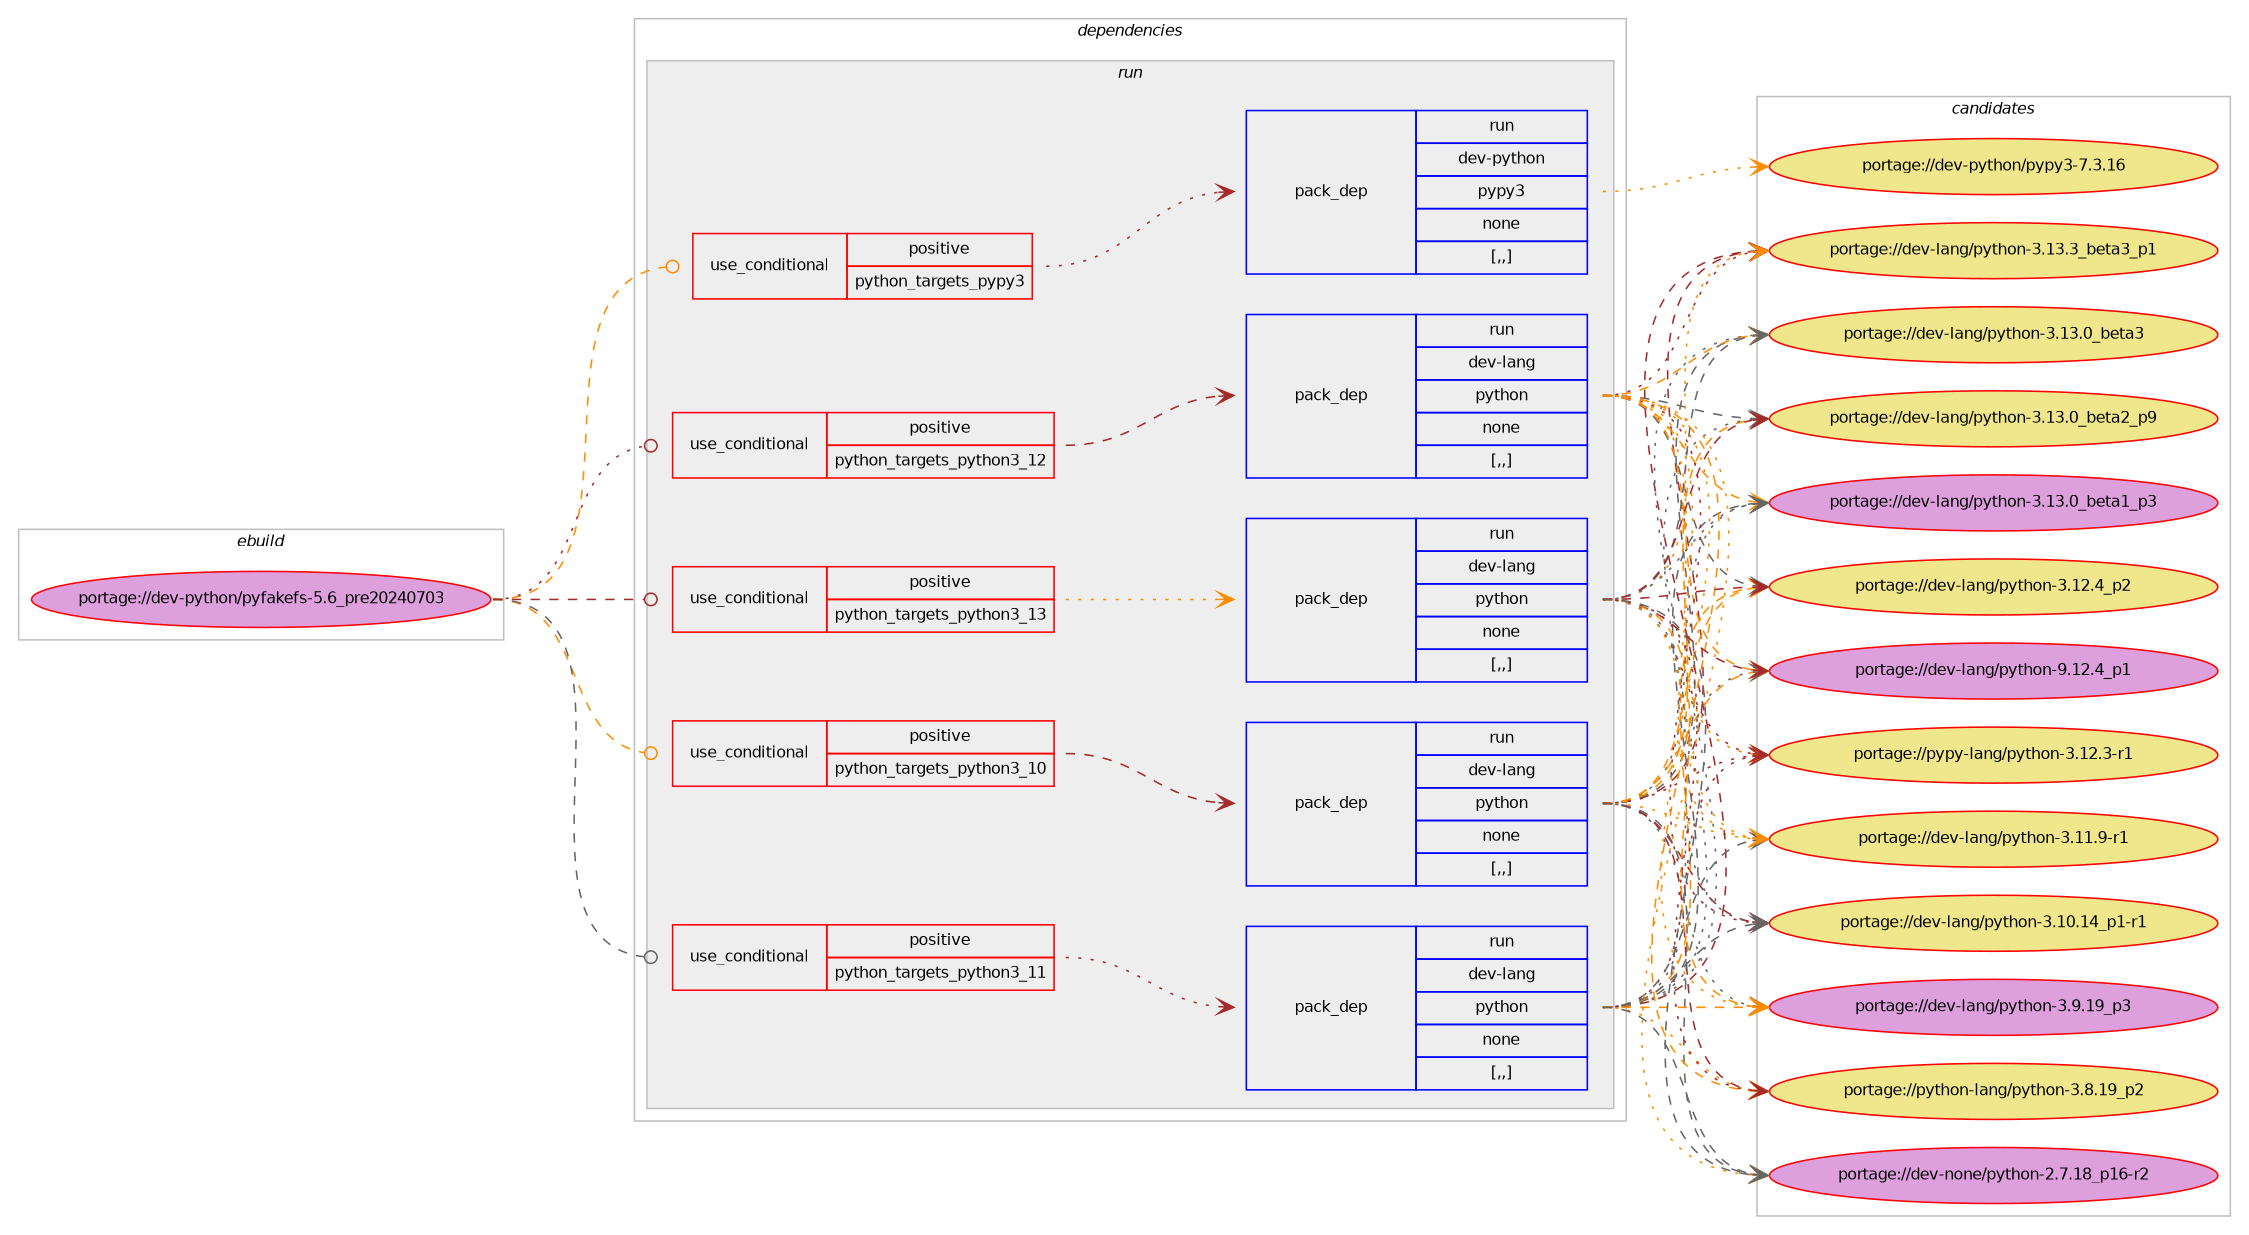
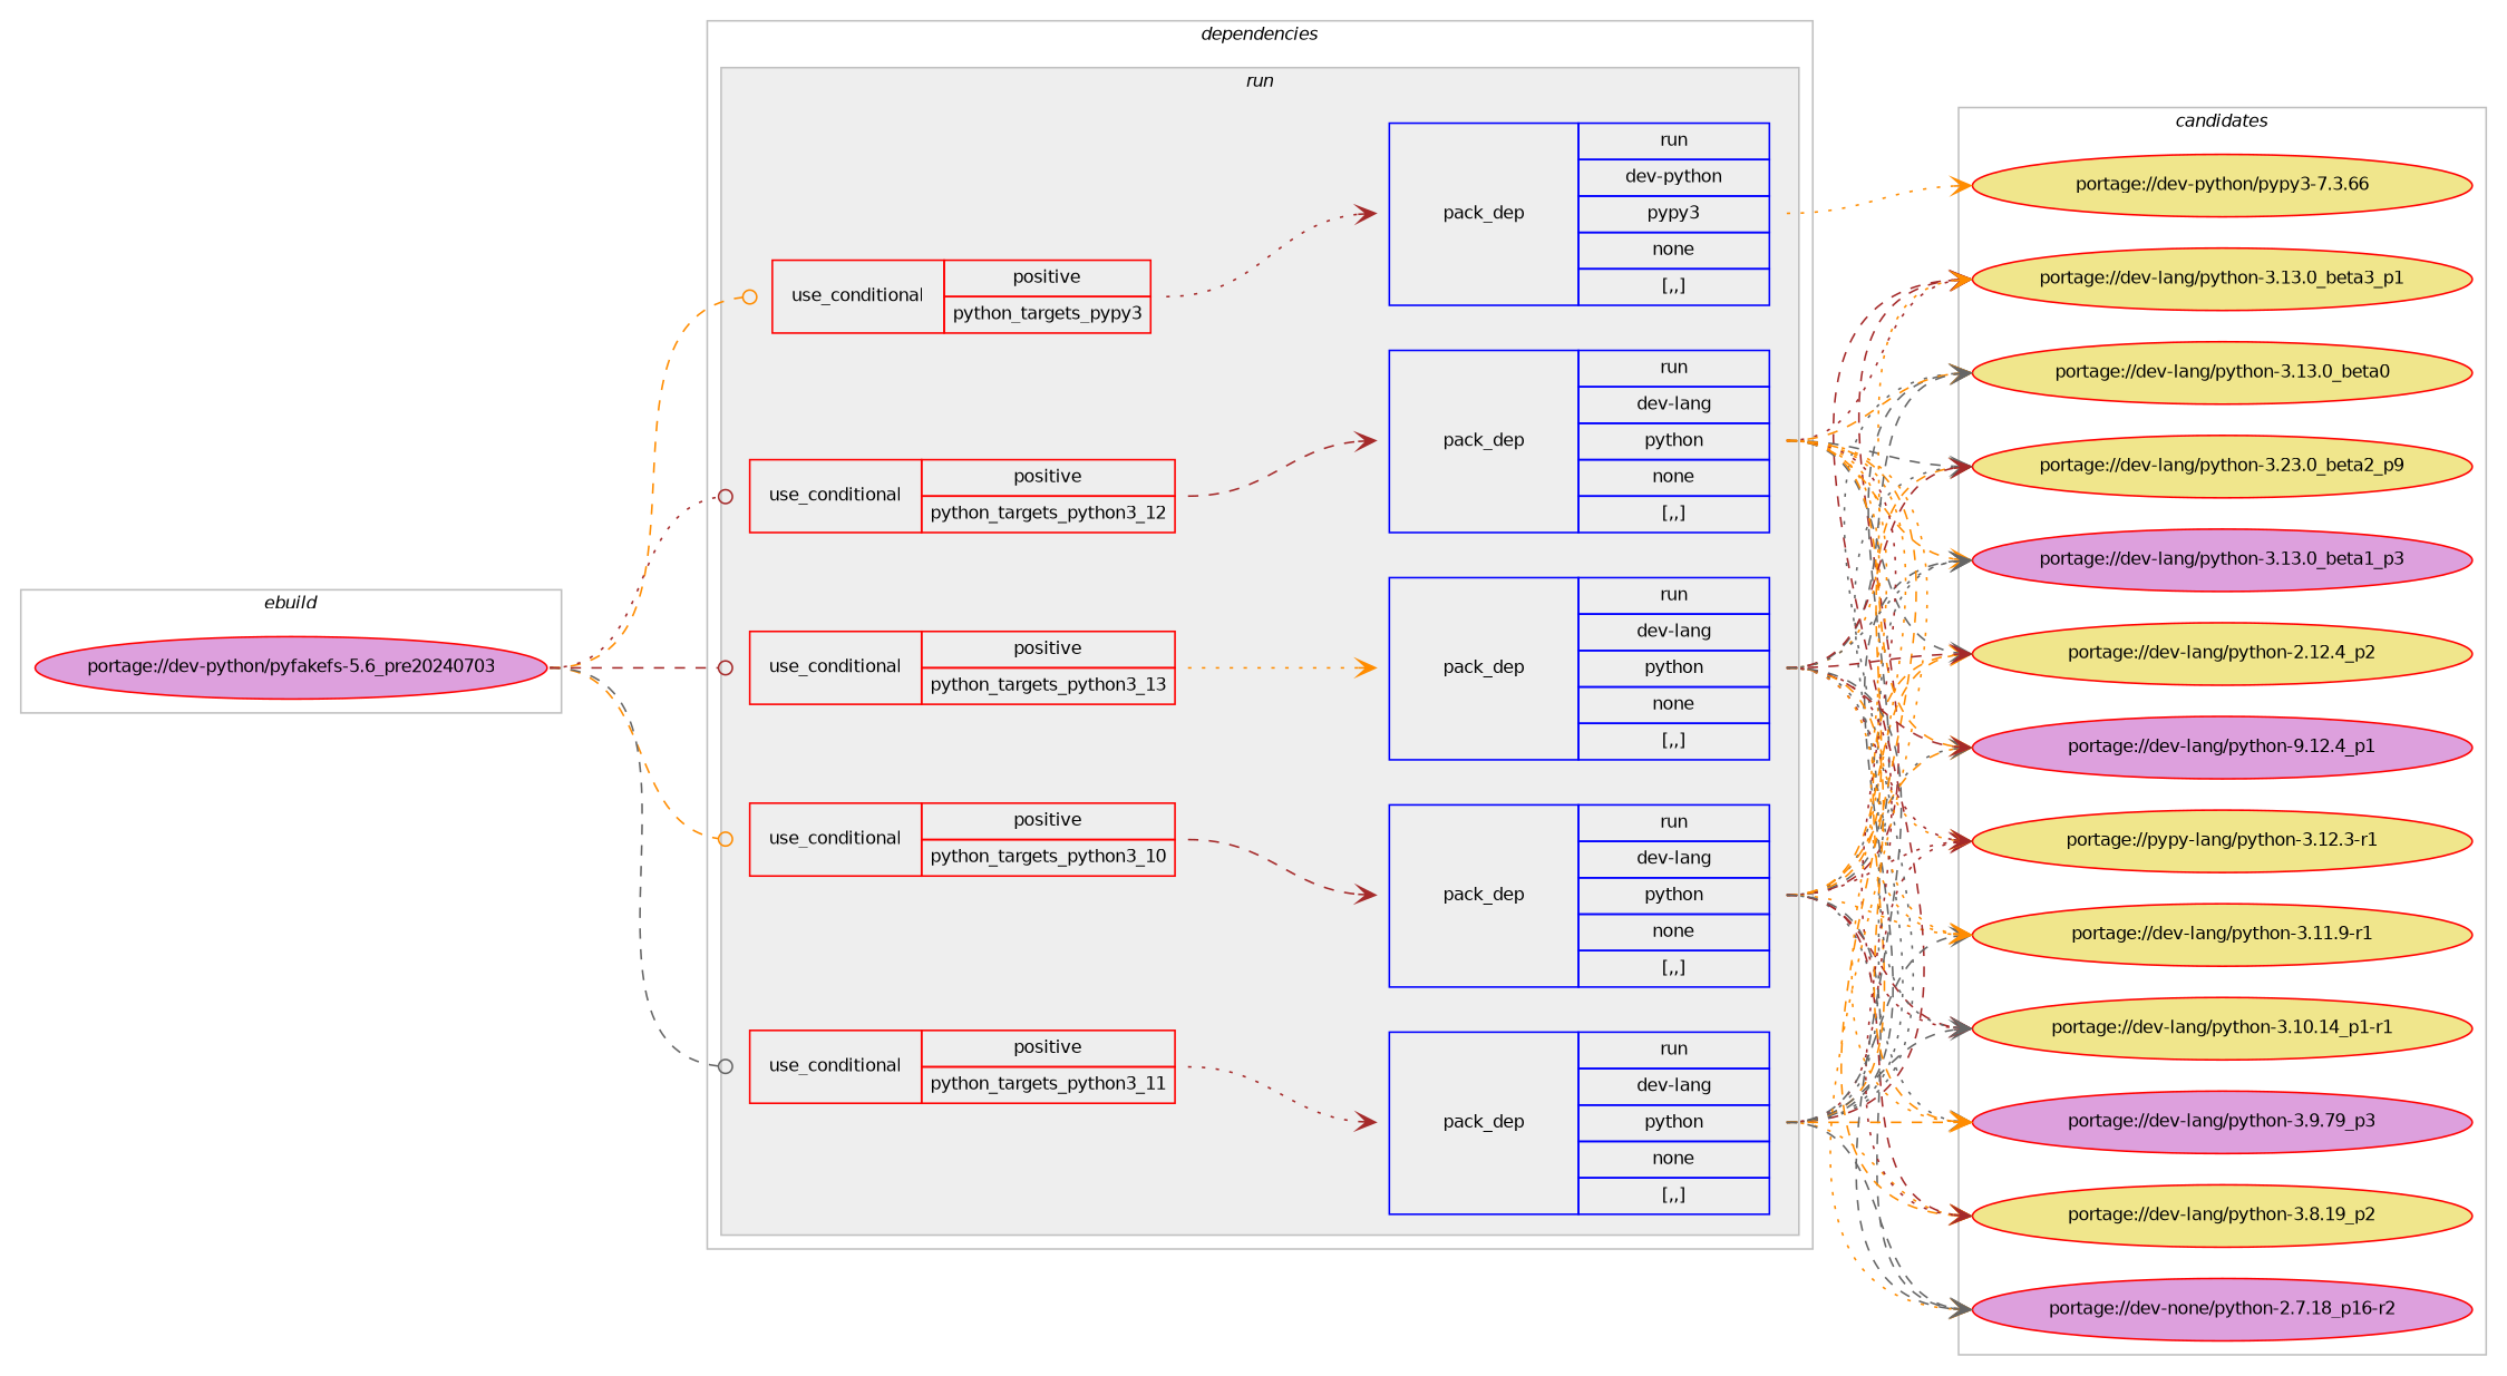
  digraph {
    compound=true
    concentrate=true
    fontname=Helvetica
    fontsize=10
    newrank=true
    rankdir=LR
    ranksep=1.5
    node [color=red fontname=Helvetica fontsize=10 style=filled]
    edge [arrowhead=vee color=darkorange headport=w style=dashed tailport=e weight=100]
    n1 [fillcolor=plum label="portage://dev-python/pyfakefs-5.6_pre20240703" width=4]
    n2 [color=blue label=<<TABLE BORDER="0" CELLBORDER="1" CELLSPACING="0" CELLPADDING="4" WIDTH="220"><TR><TD ROWSPAN="6" CELLPADDING="30">pack_dep</TD></TR><TR><TD WIDTH="110">run</TD></TR><TR><TD>dev-python</TD></TR><TR><TD>pypy3</TD></TR><TR><TD>none</TD></TR><TR><TD>[,,]</TD></TR></TABLE>> shape=none style=""]
    n3 [label=<<TABLE BORDER="0" CELLBORDER="1" CELLSPACING="0" CELLPADDING="4"><TR><TD ROWSPAN="3" CELLPADDING="10">use_conditional</TD></TR><TR><TD>positive</TD></TR><TR><TD>python_targets_pypy3</TD></TR></TABLE>> shape=none style=""]
    n4 [color=blue label=<<TABLE BORDER="0" CELLBORDER="1" CELLSPACING="0" CELLPADDING="4" WIDTH="220"><TR><TD ROWSPAN="6" CELLPADDING="30">pack_dep</TD></TR><TR><TD WIDTH="110">run</TD></TR><TR><TD>dev-lang</TD></TR><TR><TD>python</TD></TR><TR><TD>none</TD></TR><TR><TD>[,,]</TD></TR></TABLE>> shape=none style=""]
    n5 [label=<<TABLE BORDER="0" CELLBORDER="1" CELLSPACING="0" CELLPADDING="4"><TR><TD ROWSPAN="3" CELLPADDING="10">use_conditional</TD></TR><TR><TD>positive</TD></TR><TR><TD>python_targets_python3_10</TD></TR></TABLE>> shape=none style=""]
    n6 [color=blue label=<<TABLE BORDER="0" CELLBORDER="1" CELLSPACING="0" CELLPADDING="4" WIDTH="220"><TR><TD ROWSPAN="6" CELLPADDING="30">pack_dep</TD></TR><TR><TD WIDTH="110">run</TD></TR><TR><TD>dev-lang</TD></TR><TR><TD>python</TD></TR><TR><TD>none</TD></TR><TR><TD>[,,]</TD></TR></TABLE>> shape=none style=""]
    n7 [label=<<TABLE BORDER="0" CELLBORDER="1" CELLSPACING="0" CELLPADDING="4"><TR><TD ROWSPAN="3" CELLPADDING="10">use_conditional</TD></TR><TR><TD>positive</TD></TR><TR><TD>python_targets_python3_11</TD></TR></TABLE>> shape=none style=""]
    n8 [color=blue label=<<TABLE BORDER="0" CELLBORDER="1" CELLSPACING="0" CELLPADDING="4" WIDTH="220"><TR><TD ROWSPAN="6" CELLPADDING="30">pack_dep</TD></TR><TR><TD WIDTH="110">run</TD></TR><TR><TD>dev-lang</TD></TR><TR><TD>python</TD></TR><TR><TD>none</TD></TR><TR><TD>[,,]</TD></TR></TABLE>> shape=none style=""]
    n9 [label=<<TABLE BORDER="0" CELLBORDER="1" CELLSPACING="0" CELLPADDING="4"><TR><TD ROWSPAN="3" CELLPADDING="10">use_conditional</TD></TR><TR><TD>positive</TD></TR><TR><TD>python_targets_python3_12</TD></TR></TABLE>> shape=none style=""]
    n10 [color=blue label=<<TABLE BORDER="0" CELLBORDER="1" CELLSPACING="0" CELLPADDING="4" WIDTH="220"><TR><TD ROWSPAN="6" CELLPADDING="30">pack_dep</TD></TR><TR><TD WIDTH="110">run</TD></TR><TR><TD>dev-lang</TD></TR><TR><TD>python</TD></TR><TR><TD>none</TD></TR><TR><TD>[,,]</TD></TR></TABLE>> shape=none style=""]
    n11 [label=<<TABLE BORDER="0" CELLBORDER="1" CELLSPACING="0" CELLPADDING="4"><TR><TD ROWSPAN="3" CELLPADDING="10">use_conditional</TD></TR><TR><TD>positive</TD></TR><TR><TD>python_targets_python3_13</TD></TR></TABLE>> shape=none style=""]
-   n12 [fillcolor=khaki label="portage://dev-python/pypy3-7.3.16" width=4]
-   n13 [fillcolor=khaki label="portage://dev-lang/python-3.13.3_beta3_p1" width=4]
-   n14 [fillcolor=khaki label="portage://dev-lang/python-3.13.0_beta3" width=4]
-   n15 [fillcolor=khaki label="portage://dev-lang/python-3.13.0_beta2_p9" width=4]
+   n12 [fillcolor=khaki label="portage://dev-python/pypy3-7.3.66" width=4]
+   n13 [fillcolor=khaki label="portage://dev-lang/python-3.13.0_beta3_p1" width=4]
+   n14 [fillcolor=khaki label="portage://dev-lang/python-3.13.0_beta0" width=4]
+   n15 [fillcolor=khaki label="portage://dev-lang/python-3.23.0_beta2_p9" width=4]
    n16 [fillcolor=plum label="portage://dev-lang/python-3.13.0_beta1_p3" width=4]
-   n17 [fillcolor=khaki label="portage://dev-lang/python-3.12.4_p2" width=4]
+   n17 [fillcolor=khaki label="portage://dev-lang/python-2.12.4_p2" width=4]
    n18 [fillcolor=plum label="portage://dev-lang/python-9.12.4_p1" width=4]
    n19 [fillcolor=khaki label="portage://pypy-lang/python-3.12.3-r1" width=4]
    n20 [fillcolor=khaki label="portage://dev-lang/python-3.11.9-r1" width=4]
    n21 [fillcolor=khaki label="portage://dev-lang/python-3.10.14_p1-r1" width=4]
-   n22 [fillcolor=plum label="portage://dev-lang/python-3.9.19_p3" width=4]
-   n23 [fillcolor=khaki label="portage://python-lang/python-3.8.19_p2" width=4]
+   n22 [fillcolor=plum label="portage://dev-lang/python-3.9.79_p3" width=4]
+   n23 [fillcolor=khaki label="portage://dev-lang/python-3.8.19_p2" width=4]
    n24 [fillcolor=plum label="portage://dev-none/python-2.7.18_p16-r2" width=4]
    subgraph cluster_1 {
      color=gray
      label=<<i>ebuild</i>>
      rank=same
      n1
    }
    subgraph cluster_2 {
      color=gray
      label=<<i>dependencies</i>>
      subgraph cluster_3 {
        color=gray
        fillcolor="#eeeeee"
        label=<<i>compile</i>>
        style=filled
      }
      subgraph cluster_4 {
        color=gray
        fillcolor="#eeeeee"
        label=<<i>compile and run</i>>
        style=filled
      }
      subgraph cluster_5 {
        color=gray
        fillcolor="#eeeeee"
        label=<<i>run</i>>
        style=filled
        subgraph sub_6 {
          color=gray
          fillcolor="#eeeeee"
          label=<<i>run</i>>
          style=filled
          n5
          subgraph sub_7 {
            color=gray
            fillcolor="#eeeeee"
            label=<<i>run</i>>
            style=filled
            n4
          }
        }
        subgraph sub_8 {
          color=gray
          fillcolor="#eeeeee"
          label=<<i>run</i>>
          style=filled
          n3
          subgraph sub_9 {
            color=gray
            fillcolor="#eeeeee"
            label=<<i>run</i>>
            style=filled
            n2
          }
        }
        subgraph sub_10 {
          color=gray
          fillcolor="#eeeeee"
          label=<<i>run</i>>
          style=filled
          n7
          subgraph sub_11 {
            color=gray
            fillcolor="#eeeeee"
            label=<<i>run</i>>
            style=filled
            n6
          }
        }
        subgraph sub_12 {
          color=gray
          fillcolor="#eeeeee"
          label=<<i>run</i>>
          style=filled
          n9
          subgraph sub_13 {
            color=gray
            fillcolor="#eeeeee"
            label=<<i>run</i>>
            style=filled
            n8
          }
        }
        subgraph sub_14 {
          color=gray
          fillcolor="#eeeeee"
          label=<<i>run</i>>
          style=filled
          n11
          subgraph sub_15 {
            color=gray
            fillcolor="#eeeeee"
            label=<<i>run</i>>
            style=filled
            n10
          }
        }
      }
    }
    subgraph cluster_16 {
      color=gray
      label=<<i>candidates</i>>
      rank=same
      subgraph sub_17 {
        color=black
        label=<<i>candidates</i>>
        nodesep=1
        rank=same
        n12
      }
      subgraph sub_18 {
        color=black
        label=<<i>candidates</i>>
        nodesep=1
        rank=same
        n13
        n14
        n15
        n16
        n17
        n18
        n19
        n20
        n21
        n22
        n23
        n24
      }
      subgraph sub_19 {
        color=black
        label=<<i>candidates</i>>
        nodesep=1
        rank=same
        n13
        n14
        n15
        n16
        n17
        n18
        n19
        n20
        n21
        n22
        n23
        n24
      }
      subgraph sub_20 {
        color=black
        label=<<i>candidates</i>>
        nodesep=1
        rank=same
        n13
        n14
        n15
        n16
        n17
        n18
        n19
        n20
        n21
        n22
        n23
        n24
      }
      subgraph sub_21 {
        color=black
        label=<<i>candidates</i>>
        nodesep=1
        rank=same
        n13
        n14
        n15
        n16
        n17
        n18
        n19
        n20
        n21
        n22
        n23
        n24
      }
    }
    n1 -> n3 [arrowhead=odot weight=20]
    n1 -> n5 [arrowhead=odot weight=20]
    n1 -> n7 [arrowhead=odot color=gray40 weight=20]
    n1 -> n9 [arrowhead=odot color=brown style=dotted weight=20]
    n1 -> n11 [arrowhead=odot color=brown weight=20]
    n2 -> n12 [style=dotted]
    n3 -> n2 [color=brown style=dotted weight=20]
    n4 -> n13 [color=brown]
    n4 -> n14 [color=gray40]
    n4 -> n15
    n4 -> n16 [color=gray40 style=dotted]
    n4 -> n17
    n4 -> n18
    n4 -> n19 [color=brown style=dotted]
    n4 -> n20 [style=dotted]
    n4 -> n21 [color=brown]
    n4 -> n22 [color=gray40 style=dotted]
    n4 -> n23 [color=brown]
    n4 -> n24 [color=gray40]
    n5 -> n4 [color=brown weight=20]
    n6 -> n13 [color=brown]
    n6 -> n14 [color=gray40 style=dotted]
    n6 -> n15 [color=gray40 style=dotted]
    n6 -> n16 [color=gray40]
    n6 -> n17
    n6 -> n18 [color=gray40 style=dotted]
    n6 -> n19 [color=brown style=dotted]
    n6 -> n20 [color=gray40]
    n6 -> n21 [color=gray40]
    n6 -> n22
    n6 -> n23 [style=dotted]
    n6 -> n24 [color=gray40]
    n7 -> n6 [color=brown style=dotted weight=20]
    n8 -> n13 [color=brown style=dotted]
    n8 -> n14
    n8 -> n15 [color=gray40]
    n8 -> n16
    n8 -> n17 [color=gray40]
    n8 -> n18
    n8 -> n19 [style=dotted]
    n8 -> n20 [style=dotted]
    n8 -> n21 [color=brown style=dotted]
    n8 -> n22 [style=dotted]
    n8 -> n23
    n8 -> n24 [style=dotted]
    n9 -> n8 [color=brown weight=20]
    n10 -> n13 [style=dotted]
    n10 -> n14 [color=gray40]
    n10 -> n15 [color=brown]
    n10 -> n16 [color=gray40 style=dotted]
    n10 -> n17 [color=brown]
    n10 -> n18 [color=brown]
    n10 -> n19 [color=brown style=dotted]
    n10 -> n20 [style=dotted]
    n10 -> n21 [color=gray40 style=dotted]
    n10 -> n22
    n10 -> n23 [color=brown style=dotted]
    n10 -> n24 [color=gray40]
    n11 -> n10 [style=dotted weight=20]
  }
